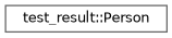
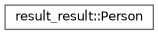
  digraph {
    rankdir=LR
-   n1 [color=grey40 fillcolor=white fontname=Helvetica fontsize=10 height=0.2 label="test_result::Person" shape=box style=filled width=0.4]
+   n1 [color=grey40 fillcolor=white fontname=Helvetica fontsize=10 height=0.2 label="result_result::Person" shape=box style=filled width=0.4]
  }
